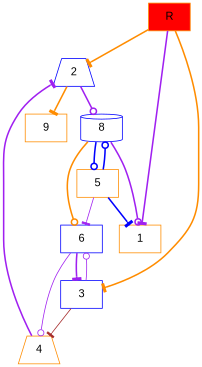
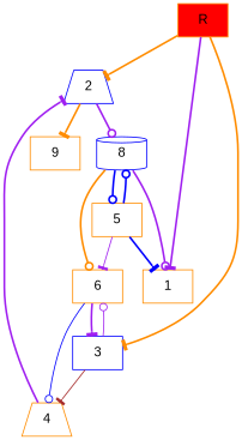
  digraph {
    fontname="Liberation Sans"
    node [color=darkorange fontname="Liberation Sans" shape=box]
    edge [arrowhead=tee color=purple fontname="Liberation Sans" style=bold]
    2 [color=blue shape=trapezium]
    n2 [label=9]
    8 [color=blue shape=cylinder]
-   6 [color=blue]
+   6
    5
    1
    3 [color=blue]
    4 [shape=trapezium]
    R [fillcolor="#ff0000" style=filled]
    2 -> n2 [color=darkorange]
    2 -> 8 [arrowhead=odot]
    8 -> 6 [arrowhead=odot color=darkorange]
    8 -> 5 [arrowhead=odot color=blue]
    8 -> 1 [arrowhead=odot]
    6 -> 3
-   6 -> 4 [arrowhead=odot style=solid]
+   6 -> 4 [arrowhead=odot color=blue style=solid]
    5 -> 8 [arrowhead=odot color=blue]
    5 -> 6 [style=solid]
    5 -> 1 [color=blue]
    3 -> 6 [arrowhead=odot style=solid]
    3 -> 4 [color=brown style=solid]
    4 -> 2
    R -> 2 [color=darkorange]
    R -> 1
    R -> 3 [color=darkorange]
  }
